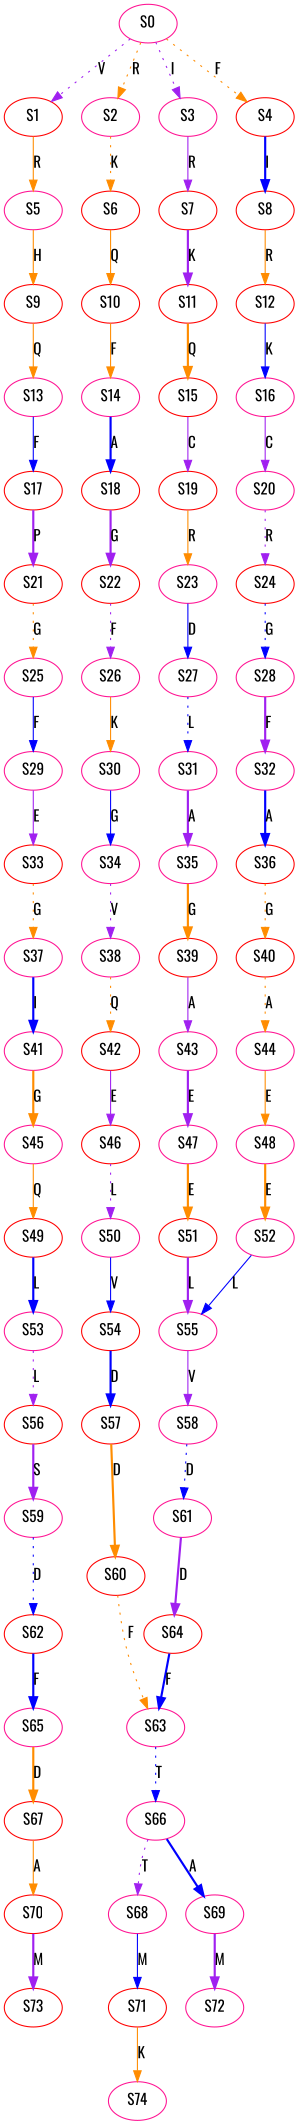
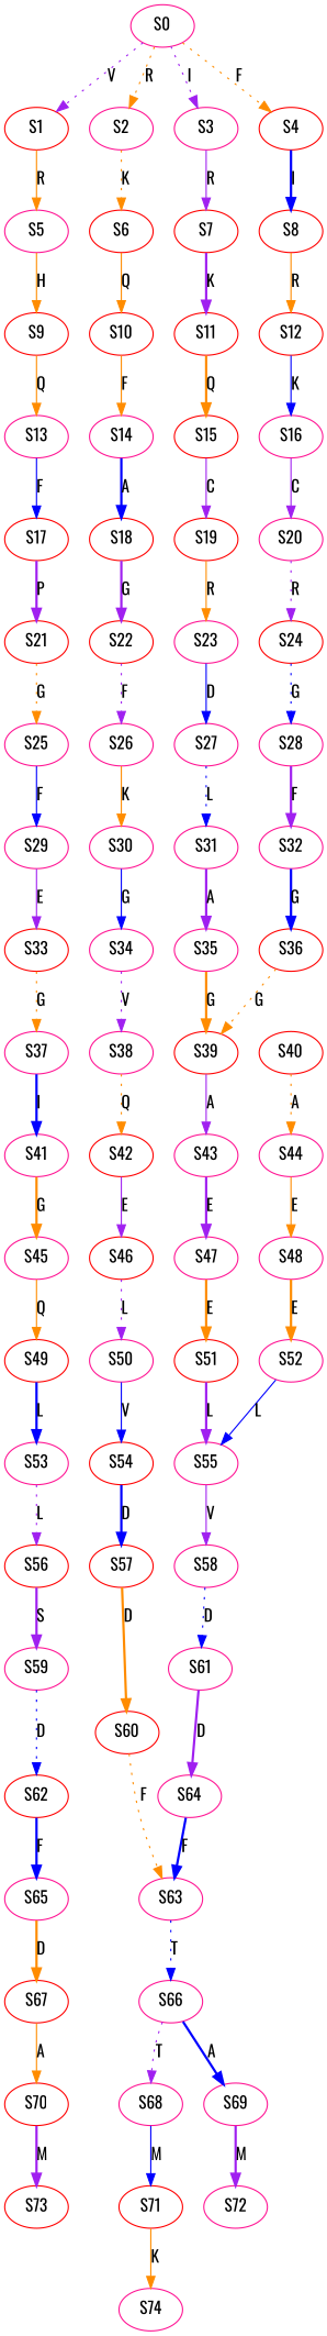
  strict digraph {
    fontname=Oswald
    node [color=deeppink fontname=Oswald]
    edge [color=darkorange fontname=Oswald style=solid]
    S1 [color=red]
    S0
    S2
    S3
    S4 [color=red]
    S5
    S6 [color=red]
    S7 [color=red]
    S8 [color=red]
    S9 [color=red]
    S10 [color=red]
    S11 [color=red]
    S12 [color=red]
    S13
    S14
    S15 [color=red]
    S16
    S17 [color=red]
    S18 [color=red]
    S19 [color=red]
    S20
    S21 [color=red]
    S22 [color=red]
    S23
    S24 [color=red]
    S25
    S26
    S27
    S28
    S29
    S30
    S31
    S32
    S33 [color=red]
    S34
    S35
    S36 [color=red]
    S37
    S38
    S39 [color=red]
    S40 [color=red]
    S41
    S42 [color=red]
    S43
    S44
    S45
    S46 [color=red]
    S47
    S48
    S49 [color=red]
    S50
    S51 [color=red]
    S52
    S53
    S54 [color=red]
    S55
    S56 [color=red]
    S57 [color=red]
    S58
    S59
    S60 [color=red]
    S61
    S62 [color=red]
    S63
-   S64 [color=red]
+   S64
    S65
    S66
    S67 [color=red]
    S68
    S69
    S70 [color=red]
    S71 [color=red]
    S72
    S73 [color=red]
    S74
    S1 -> S5 [label=R]
    S0 -> S1 [color=purple label=V style=dotted]
    S0 -> S2 [label=R style=dotted]
    S0 -> S3 [color=purple label=I style=dotted]
    S0 -> S4 [label=F style=dotted]
    S2 -> S6 [label=K style=dotted]
    S3 -> S7 [color=purple label=R]
    S4 -> S8 [color=blue label=I style=bold]
    S5 -> S9 [label=H]
    S6 -> S10 [label=Q]
    S7 -> S11 [color=purple label=K style=bold]
    S8 -> S12 [label=R]
    S9 -> S13 [label=Q]
    S10 -> S14 [label=F]
    S11 -> S15 [label=Q style=bold]
    S12 -> S16 [color=blue label=K]
    S13 -> S17 [color=blue label=F]
    S14 -> S18 [color=blue label=A style=bold]
    S15 -> S19 [color=purple label=C]
    S16 -> S20 [color=purple label=C]
    S17 -> S21 [color=purple label=P style=bold]
    S18 -> S22 [color=purple label=G style=bold]
    S19 -> S23 [label=R]
    S20 -> S24 [color=purple label=R style=dotted]
    S21 -> S25 [label=G style=dotted]
    S22 -> S26 [color=purple label=F style=dotted]
    S23 -> S27 [color=blue label=D]
    S24 -> S28 [color=blue label=G style=dotted]
    S25 -> S29 [color=blue label=F]
    S26 -> S30 [label=K]
    S27 -> S31 [color=blue label=L style=dotted]
    S28 -> S32 [color=purple label=F style=bold]
    S29 -> S33 [color=purple label=E]
    S30 -> S34 [color=blue label=G]
    S31 -> S35 [color=purple label=A style=bold]
-   S32 -> S36 [color=blue label=A style=bold]
+   S32 -> S36 [color=blue label=G style=bold]
    S33 -> S37 [label=G style=dotted]
    S34 -> S38 [color=purple label=V style=dotted]
    S35 -> S39 [label=G style=bold]
-   S36 -> S40 [label=G style=dotted]
+   S36 -> S39 [label=G style=dotted]
    S37 -> S41 [color=blue label=I style=bold]
    S38 -> S42 [label=Q style=dotted]
    S39 -> S43 [color=purple label=A]
    S40 -> S44 [label=A style=dotted]
    S41 -> S45 [label=G style=bold]
    S42 -> S46 [color=purple label=E]
    S43 -> S47 [color=purple label=E style=bold]
    S44 -> S48 [label=E]
    S45 -> S49 [label=Q]
    S46 -> S50 [color=purple label=L style=dotted]
    S47 -> S51 [label=E style=bold]
    S48 -> S52 [label=E style=bold]
    S49 -> S53 [color=blue label=L style=bold]
    S50 -> S54 [color=blue label=V]
    S51 -> S55 [color=purple label=L style=bold]
    S52 -> S55 [color=blue label=L]
    S53 -> S56 [color=purple label=L style=dotted]
    S54 -> S57 [color=blue label=D style=bold]
    S55 -> S58 [color=purple label=V]
    S56 -> S59 [color=purple label=S style=bold]
    S57 -> S60 [label=D style=bold]
    S58 -> S61 [color=blue label=D style=dotted]
    S59 -> S62 [color=blue label=D style=dotted]
    S60 -> S63 [label=F style=dotted]
    S61 -> S64 [color=purple label=D style=bold]
    S62 -> S65 [color=blue label=F style=bold]
    S63 -> S66 [color=blue label=T style=dotted]
    S64 -> S63 [color=blue label=F style=bold]
    S65 -> S67 [label=D style=bold]
    S66 -> S68 [color=purple label=T style=dotted]
    S66 -> S69 [color=blue label=A style=bold]
    S67 -> S70 [label=A]
    S68 -> S71 [color=blue label=M]
    S69 -> S72 [color=purple label=M style=bold]
    S70 -> S73 [color=purple label=M style=bold]
    S71 -> S74 [label=K]
  }
